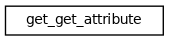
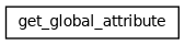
  digraph {
    rankdir=LR
-   n1 [color=black fillcolor=white fontname=Helvetica fontsize=10 height=0.2 label=get_get_attribute shape=record style=filled width=0.4]
+   n1 [color=black fillcolor=white fontname=Helvetica fontsize=10 height=0.2 label=get_global_attribute shape=record style=filled width=0.4]
  }
